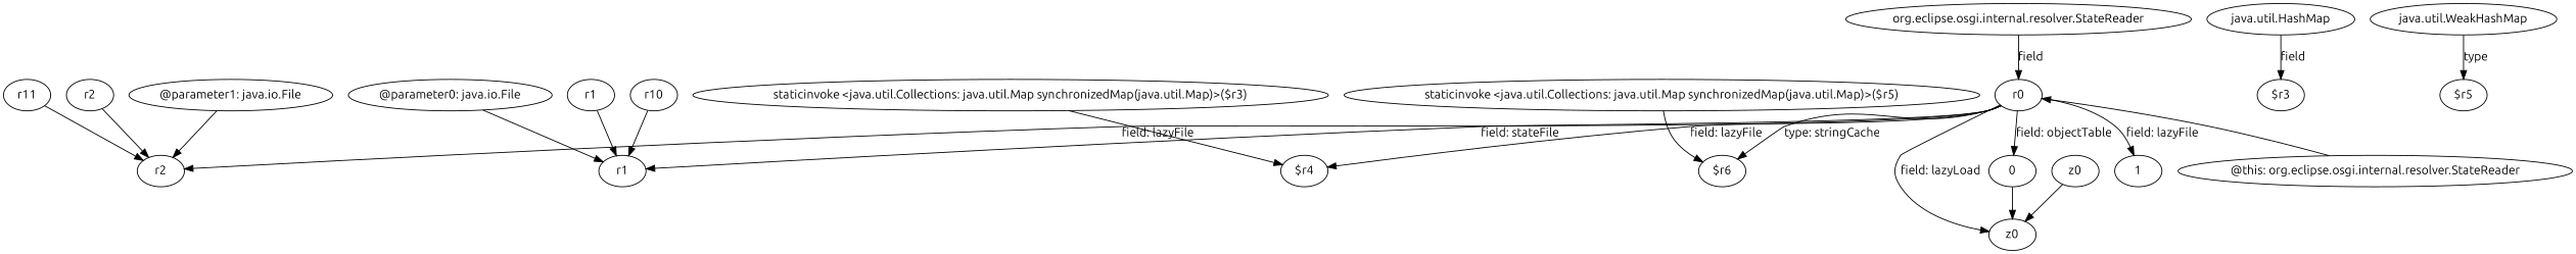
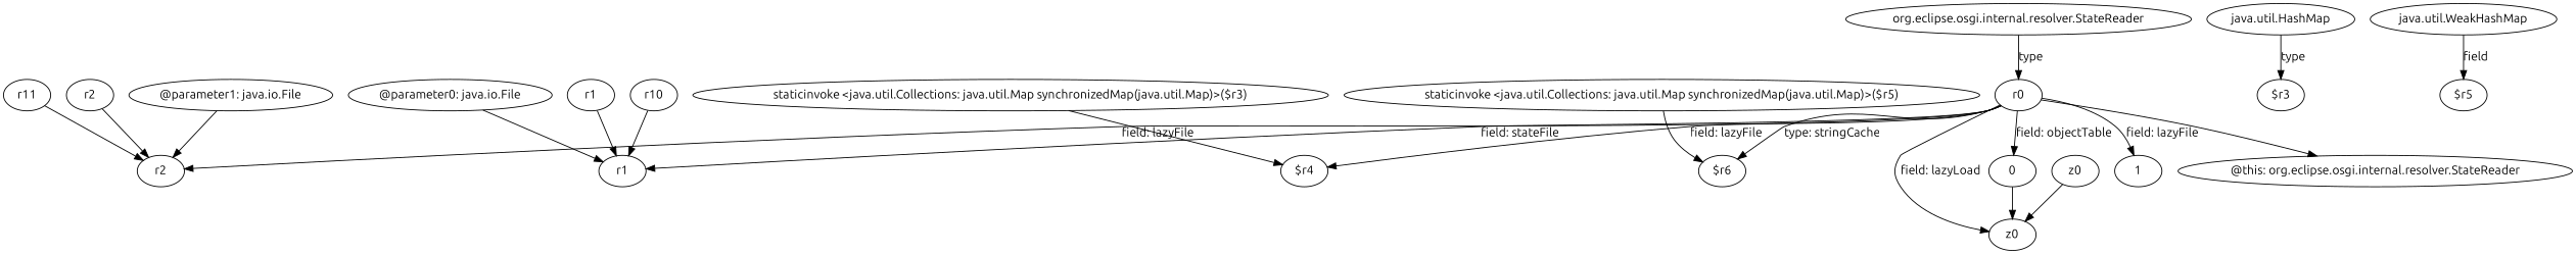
  digraph {
    fontname=Ubuntu
    node [fontname=Ubuntu]
    edge [fontname=Ubuntu]
    n1 [label=r0]
    n2 [label="$r4"]
    n3 [label=r2]
    n4 [label="$r6"]
    n5 [label=r1]
    n6 [label=z0]
    n7 [label=0]
    n8 [label=1]
    n9 [label=r2]
    n10 [label=r1]
    n11 [label=r10]
    n12 [label=z0]
    n13 [label="staticinvoke <java.util.Collections: java.util.Map synchronizedMap(java.util.Map)>($r3)"]
    n14 [label="@this: org.eclipse.osgi.internal.resolver.StateReader"]
    n15 [label="staticinvoke <java.util.Collections: java.util.Map synchronizedMap(java.util.Map)>($r5)"]
    n16 [label="org.eclipse.osgi.internal.resolver.StateReader"]
    n17 [label="java.util.HashMap"]
    n18 [label="$r3"]
    n19 [label="@parameter0: java.io.File"]
    n20 [label="@parameter1: java.io.File"]
    n21 [label="java.util.WeakHashMap"]
    n22 [label="$r5"]
    n23 [label=r11]
    n1 -> n2 [label="field: lazyFile"]
    n1 -> n3 [label="field: lazyFile"]
    n1 -> n4 [label="type: stringCache"]
    n1 -> n5 [label="field: stateFile"]
    n1 -> n6 [label="field: lazyLoad"]
    n1 -> n7 [label="field: objectTable"]
    n1 -> n8 [label="field: lazyFile"]
    n7 -> n6
    n9 -> n3
    n10 -> n5
    n11 -> n5
    n12 -> n6
    n13 -> n2
-   n14 -> n1
+   n1 -> n14
    n15 -> n4
-   n16 -> n1 [label=field]
-   n17 -> n18 [label=field]
+   n16 -> n1 [label=type]
+   n17 -> n18 [label=type]
    n19 -> n5
    n20 -> n3
-   n21 -> n22 [label=type]
+   n21 -> n22 [label=field]
    n23 -> n3
  }
